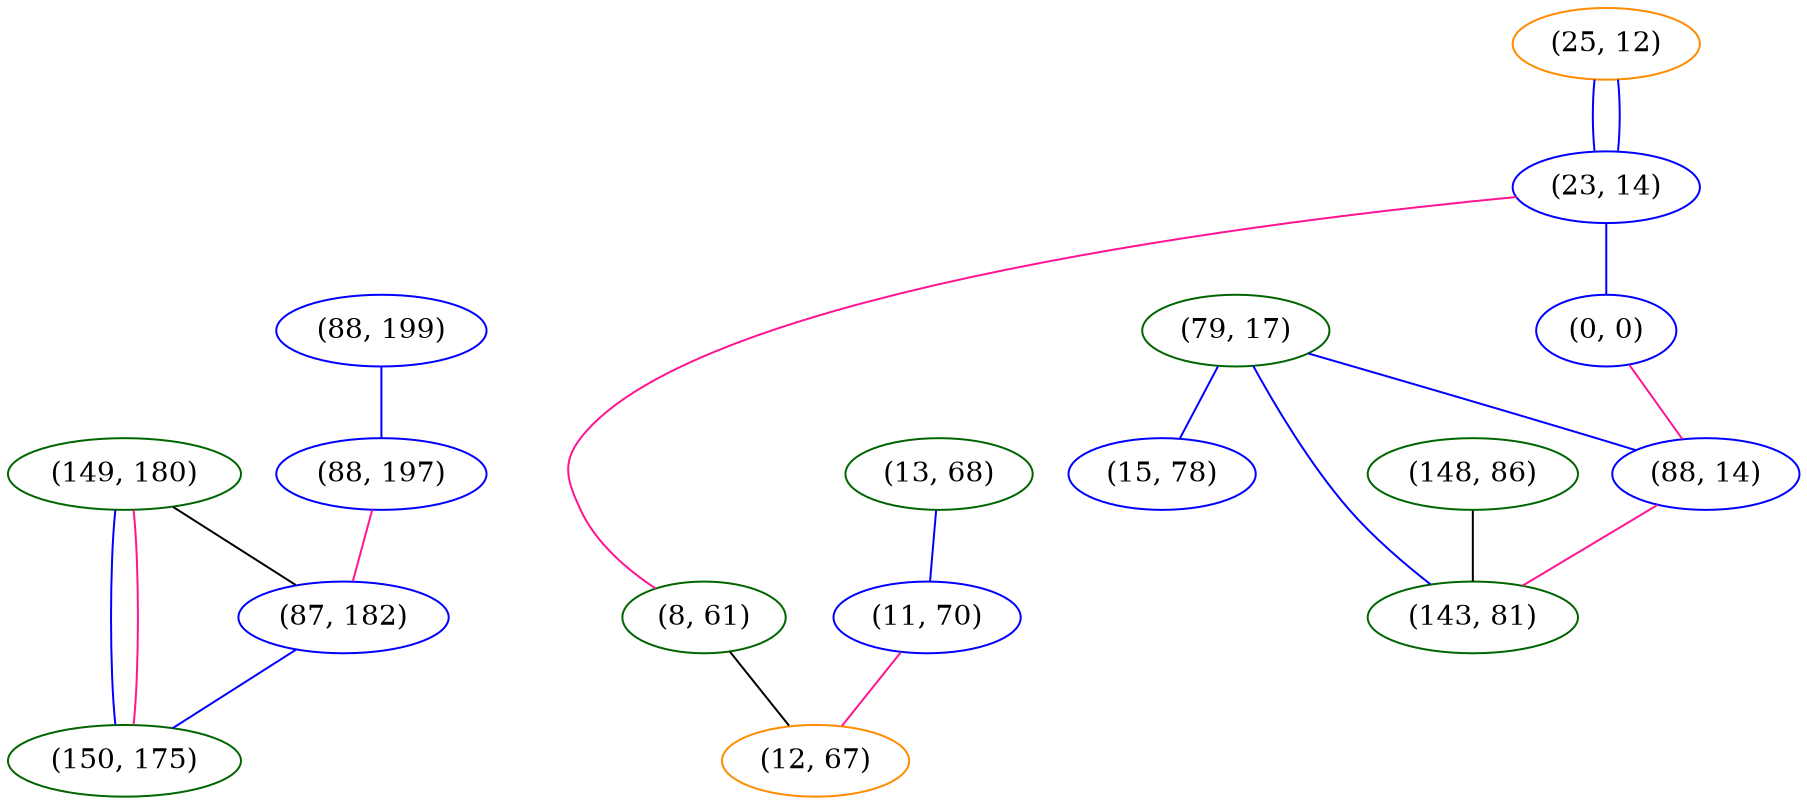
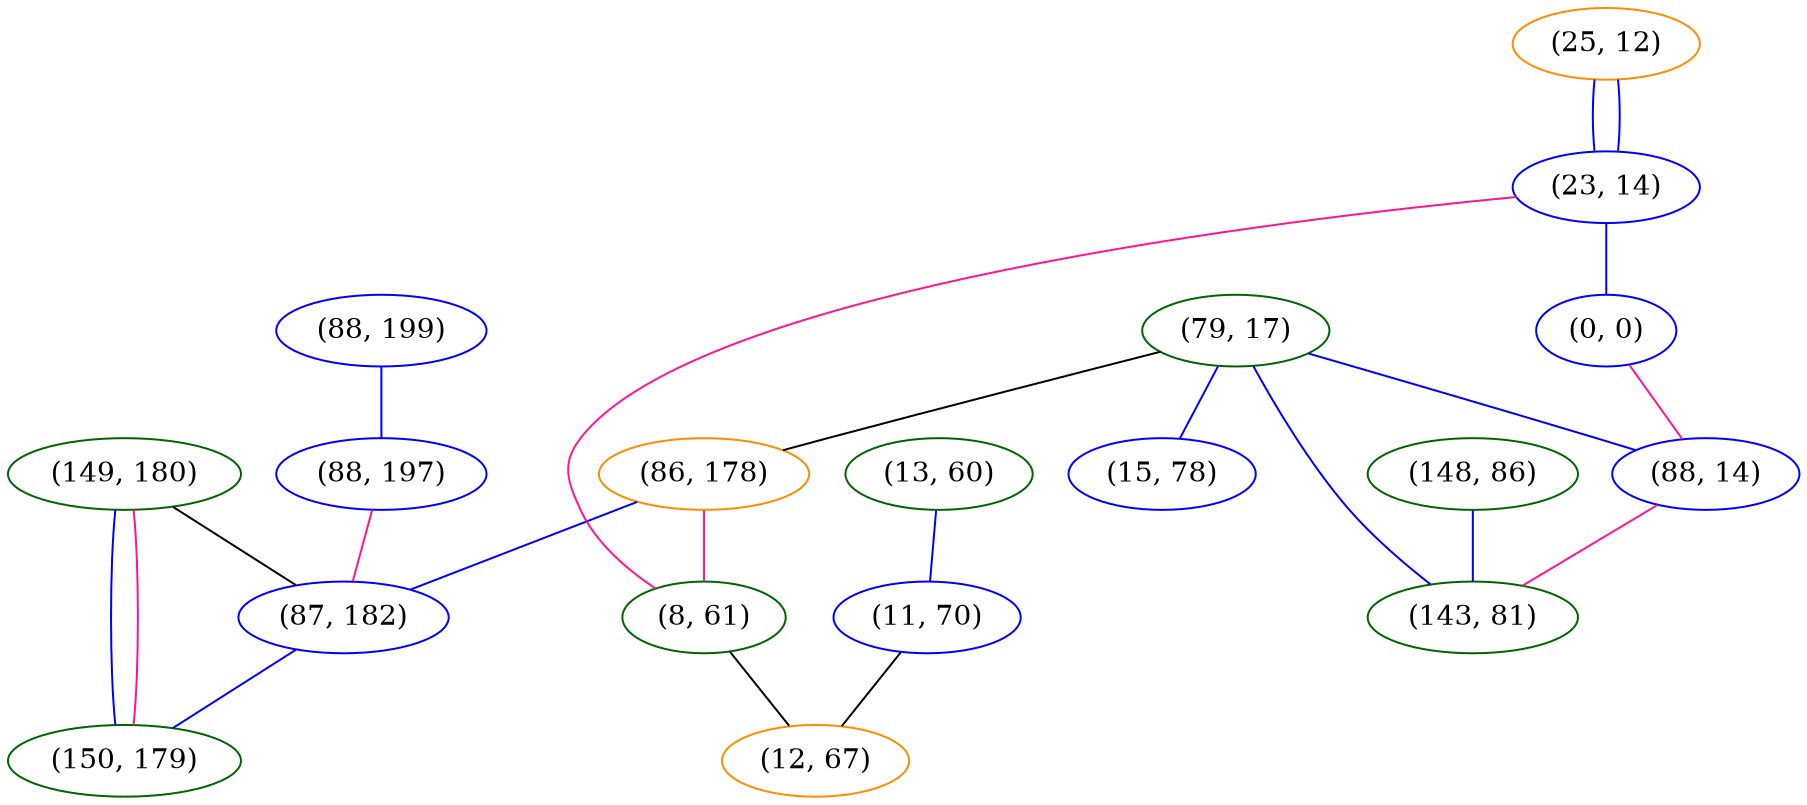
  graph {
    node [color=blue]
    edge [color=blue weight=1]
    "(149, 180)" [color=darkgreen]
-   "(150, 179)" [color=darkgreen label="(150, 175)"]
+   "(150, 179)" [color=darkgreen]
    "(87, 182)"
    n4 [color=darkgreen label="(79, 17)"]
    "(88, 14)"
+   "(86, 178)" [color=darkorange]
    n7 [label="(15, 78)"]
    "(143, 81)" [color=darkgreen]
    "(8, 61)" [color=darkgreen]
    "(148, 86)" [color=darkgreen]
    "(88, 199)"
    "(88, 197)"
-   "(13, 68)" [color=darkgreen]
+   "(13, 68)" [color=darkgreen label="(13, 60)"]
    "(11, 70)"
    "(12, 67)" [color=darkorange]
    "(25, 12)" [color=darkorange]
    "(23, 14)"
    "(0, 0)"
    "(149, 180)" -- "(150, 179)"
    "(149, 180)" -- "(150, 179)" [color=deeppink]
    "(149, 180)" -- "(87, 182)" [color=black]
    "(87, 182)" -- "(150, 179)"
    n4 -- "(88, 14)"
+   n4 -- "(86, 178)" [color=black]
    n4 -- n7
    n4 -- "(143, 81)"
    "(88, 14)" -- "(143, 81)" [color=deeppink]
+   "(86, 178)" -- "(87, 182)"
+   "(86, 178)" -- "(8, 61)" [color=deeppink]
    "(8, 61)" -- "(12, 67)" [color=black]
-   "(148, 86)" -- "(143, 81)" [color=black]
+   "(148, 86)" -- "(143, 81)"
    "(88, 199)" -- "(88, 197)"
    "(88, 197)" -- "(87, 182)" [color=deeppink]
    "(13, 68)" -- "(11, 70)"
-   "(11, 70)" -- "(12, 67)" [color=deeppink]
+   "(11, 70)" -- "(12, 67)" [color=black]
    "(25, 12)" -- "(23, 14)"
    "(25, 12)" -- "(23, 14)"
    "(23, 14)" -- "(8, 61)" [color=deeppink]
    "(23, 14)" -- "(0, 0)" [weight=4]
    "(0, 0)" -- "(88, 14)" [color=deeppink]
  }
